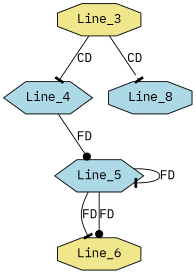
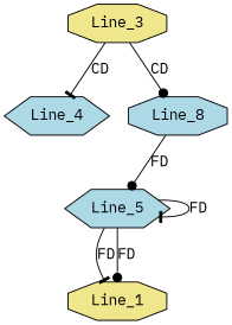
  digraph {
    fontname="IBM Plex Mono"
    node [fillcolor=lightblue fontname="IBM Plex Mono" shape=octagon style=filled]
    edge [arrowhead=dot fontname="IBM Plex Mono"]
    Line_4 [shape=hexagon]
    Line_3 [fillcolor=khaki]
    Line_8
    Line_5 [shape=hexagon]
-   Line_6 [fillcolor=khaki]
-   Line_4 -> Line_5 [label=FD]
+   Line_6 [fillcolor=khaki label=Line_1]
+   Line_8 -> Line_5 [label=FD]
    Line_3 -> Line_4 [arrowhead=tee label=CD]
-   Line_3 -> Line_8 [arrowhead=tee label=CD]
+   Line_3 -> Line_8 [label=CD]
    Line_5 -> Line_5 [arrowhead=tee label=FD]
    Line_5 -> Line_6 [arrowhead=tee label=FD]
    Line_5 -> Line_6 [label=FD]
  }
